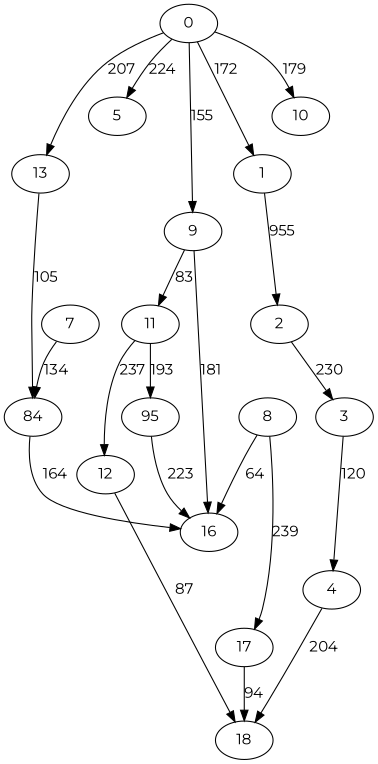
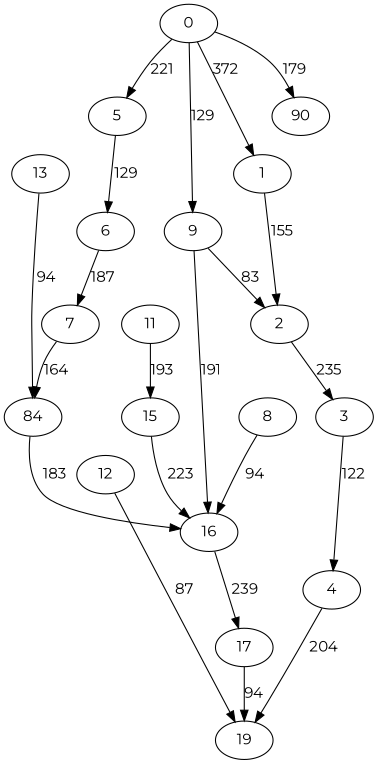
  digraph {
    fontname=Montserrat
    node [fontname=Montserrat]
    edge [fontname=Montserrat]
    0
    1
    5
    9
-   10
+   10 [label=90]
    13
    2
+   6
    16
    11
    n11 [label=84]
    3
    7
    17
    12
-   15 [label=95]
+   15
    4
-   18
+   18 [label=19]
    8
-   0 -> 1 [label=172]
-   0 -> 5 [label=224]
-   0 -> 9 [label=155]
+   0 -> 1 [label=372]
+   0 -> 5 [label=221]
+   0 -> 9 [label=129]
    0 -> 10 [label=179]
-   0 -> 13 [label=207]
-   1 -> 2 [label=955]
-   9 -> 16 [label=181]
-   9 -> 11 [label=83]
-   13 -> n11 [label=105]
-   2 -> 3 [label=230]
-   8 -> 17 [label=239]
-   11 -> 12 [label=237]
+   1 -> 2 [label=155]
+   5 -> 6 [label=129]
+   9 -> 16 [label=191]
+   9 -> 2 [label=83]
+   13 -> n11 [label=94]
+   2 -> 3 [label=235]
+   6 -> 7 [label=187]
+   16 -> 17 [label=239]
    11 -> 15 [label=193]
-   n11 -> 16 [label=164]
-   3 -> 4 [label=120]
-   7 -> n11 [label=134]
+   n11 -> 16 [label=183]
+   3 -> 4 [label=122]
+   7 -> n11 [label=164]
    17 -> 18 [label=94]
    12 -> 18 [label=87]
    15 -> 16 [label=223]
    4 -> 18 [label=204]
-   8 -> 16 [label=64]
+   8 -> 16 [label=94]
  }
